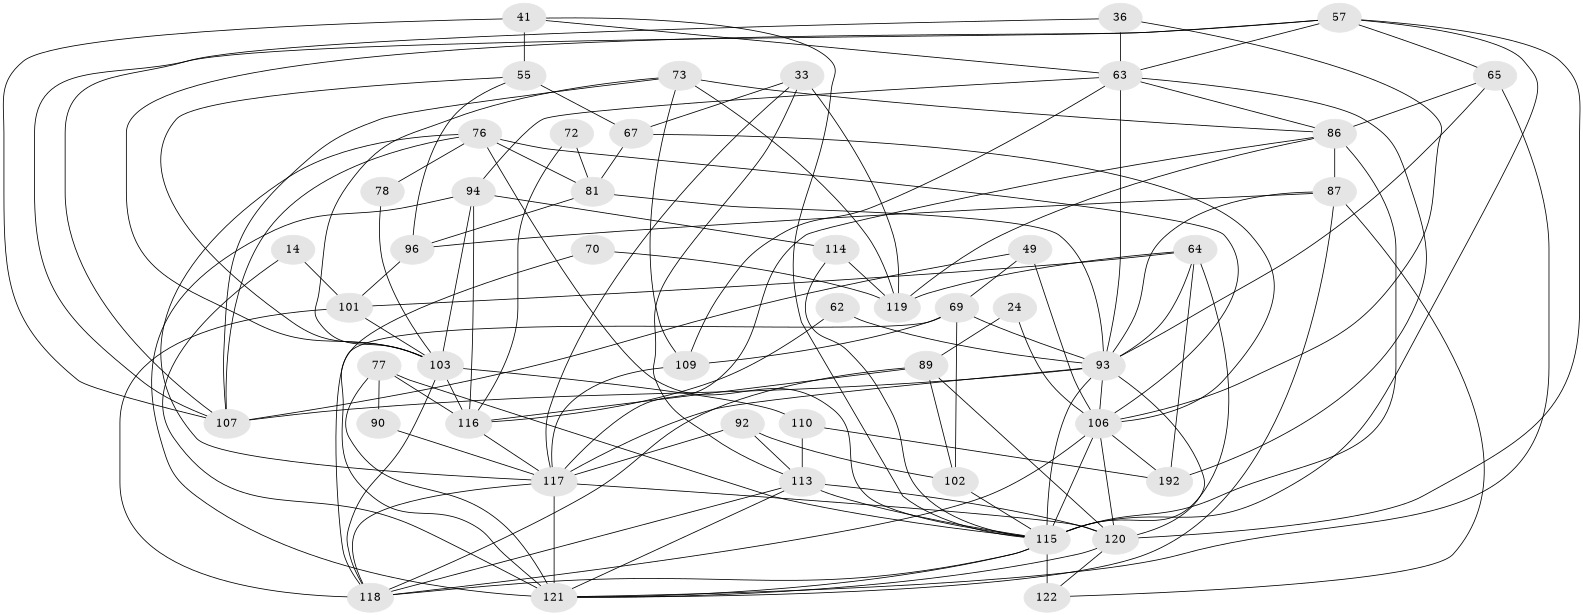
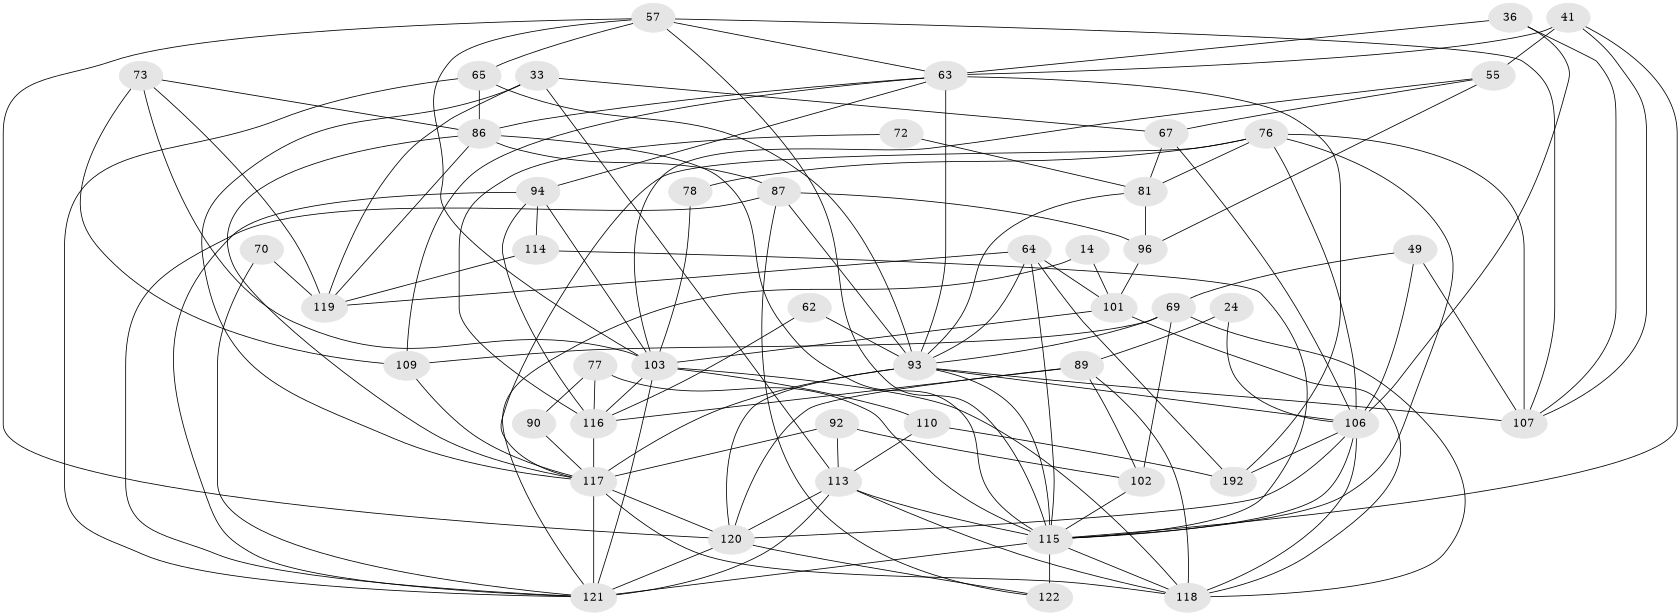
  graph {
    node [color=gray90 style=filled]
    101 [super="+12"]
    103 [super="+79+11"]
    118 [super="+8+84"]
    14
    121 [super="+51+100+47"]
    33
    67
    113 [super="+26+108"]
    117 [super="+98+85"]
    119 [super="+56+99"]
    106 [super="+91"]
    81
    115 [super="+104+83+71"]
    120 [super="+31+50+43"]
    63 [super="+16+28"]
    93 [super="+42+80+52"]
    86 [super="+60+59"]
    94 [super="+37"]
    109
    n20 [label=192 super="+97"]
    36
    107 [super="+75"]
    55 [super="+19"]
    96
    41
    122 [super="+105"]
    69 [super="+35"]
    102 [super="+88+95"]
    49
    116 [super="+18"]
    110
    57 [super="+27"]
    65
    62
    87 [super="+10"]
    114
    64
    70
    72
    73 [super="+54"]
    n41 [label=24]
    89
    76 [super="+30"]
    78
    77
    90
    92
    101 -- 103
    101 -- 118
    103 -- 118
    103 -- 116 [weight=3]
    103 -- 110 [weight=2]
    14 -- 101
    14 -- 121
    33 -- 67
    33 -- 113
    33 -- 117
    33 -- 119 [weight=2]
    67 -- 106
    67 -- 81
    113 -- 118
    113 -- 121
    113 -- 115
    113 -- 120
    117 -- 118 [weight=2]
    117 -- 121 [weight=4]
    117 -- 120
    106 -- 118 [weight=3]
    106 -- 115
    106 -- 120
    106 -- n20
    81 -- 93
    81 -- 96
    115 -- 118
    115 -- 121
    115 -- 122 [weight=4]
    120 -- 121
    120 -- 122
    63 -- 93 [weight=3]
    63 -- 86
    63 -- 94 [weight=2]
    63 -- 109
    63 -- n20 [weight=2]
    93 -- 117 [weight=5]
    93 -- 106
    93 -- 115
    93 -- 120 [weight=3]
    93 -- 107 [weight=2]
    86 -- 117
    86 -- 119
    86 -- 115 [weight=2]
    86 -- 87 [weight=2]
    94 -- 103
    94 -- 121
    94 -- 116
    94 -- 114
    109 -- 117
    36 -- 106
    36 -- 63
    36 -- 107
    55 -- 103
    55 -- 67
    55 -- 96
    96 -- 101
    41 -- 115
    41 -- 63
    41 -- 107
    41 -- 55 [weight=2]
    69 -- 118
    69 -- 93
    69 -- 109
    69 -- 102 [weight=2]
    102 -- 115 [weight=4]
    49 -- 106
    49 -- 107
    49 -- 69
    116 -- 117 [weight=2]
    110 -- 113 [weight=3]
    110 -- n20
    57 -- 103
    57 -- 115
    57 -- 120
    57 -- 63
    57 -- 107
    57 -- 65
    65 -- 121
    65 -- 93
    65 -- 86 [weight=2]
    62 -- 93
    62 -- 116
    87 -- 121
    87 -- 93
    87 -- 96
    87 -- 122 [weight=2]
    114 -- 119
    114 -- 115
    64 -- 101
    64 -- 119
    64 -- 115
    64 -- 93
    64 -- n20
    70 -- 121
    70 -- 119 [weight=2]
    72 -- 81
    72 -- 116
    73 -- 103
    73 -- 119
    73 -- 86
    73 -- 109
-   73 -- 107
    n41 -- 106
    n41 -- 89
    89 -- 118
    89 -- 120
    89 -- 102
    89 -- 116
    76 -- 117 [weight=3]
    76 -- 106
    76 -- 81
    76 -- 115 [weight=3]
    76 -- 107
    76 -- 78
    78 -- 103
-   77 -- 121
+   103 -- 121
    77 -- 115
    77 -- 116
    77 -- 90
    90 -- 117
    92 -- 113
    92 -- 117
    92 -- 102
  }
